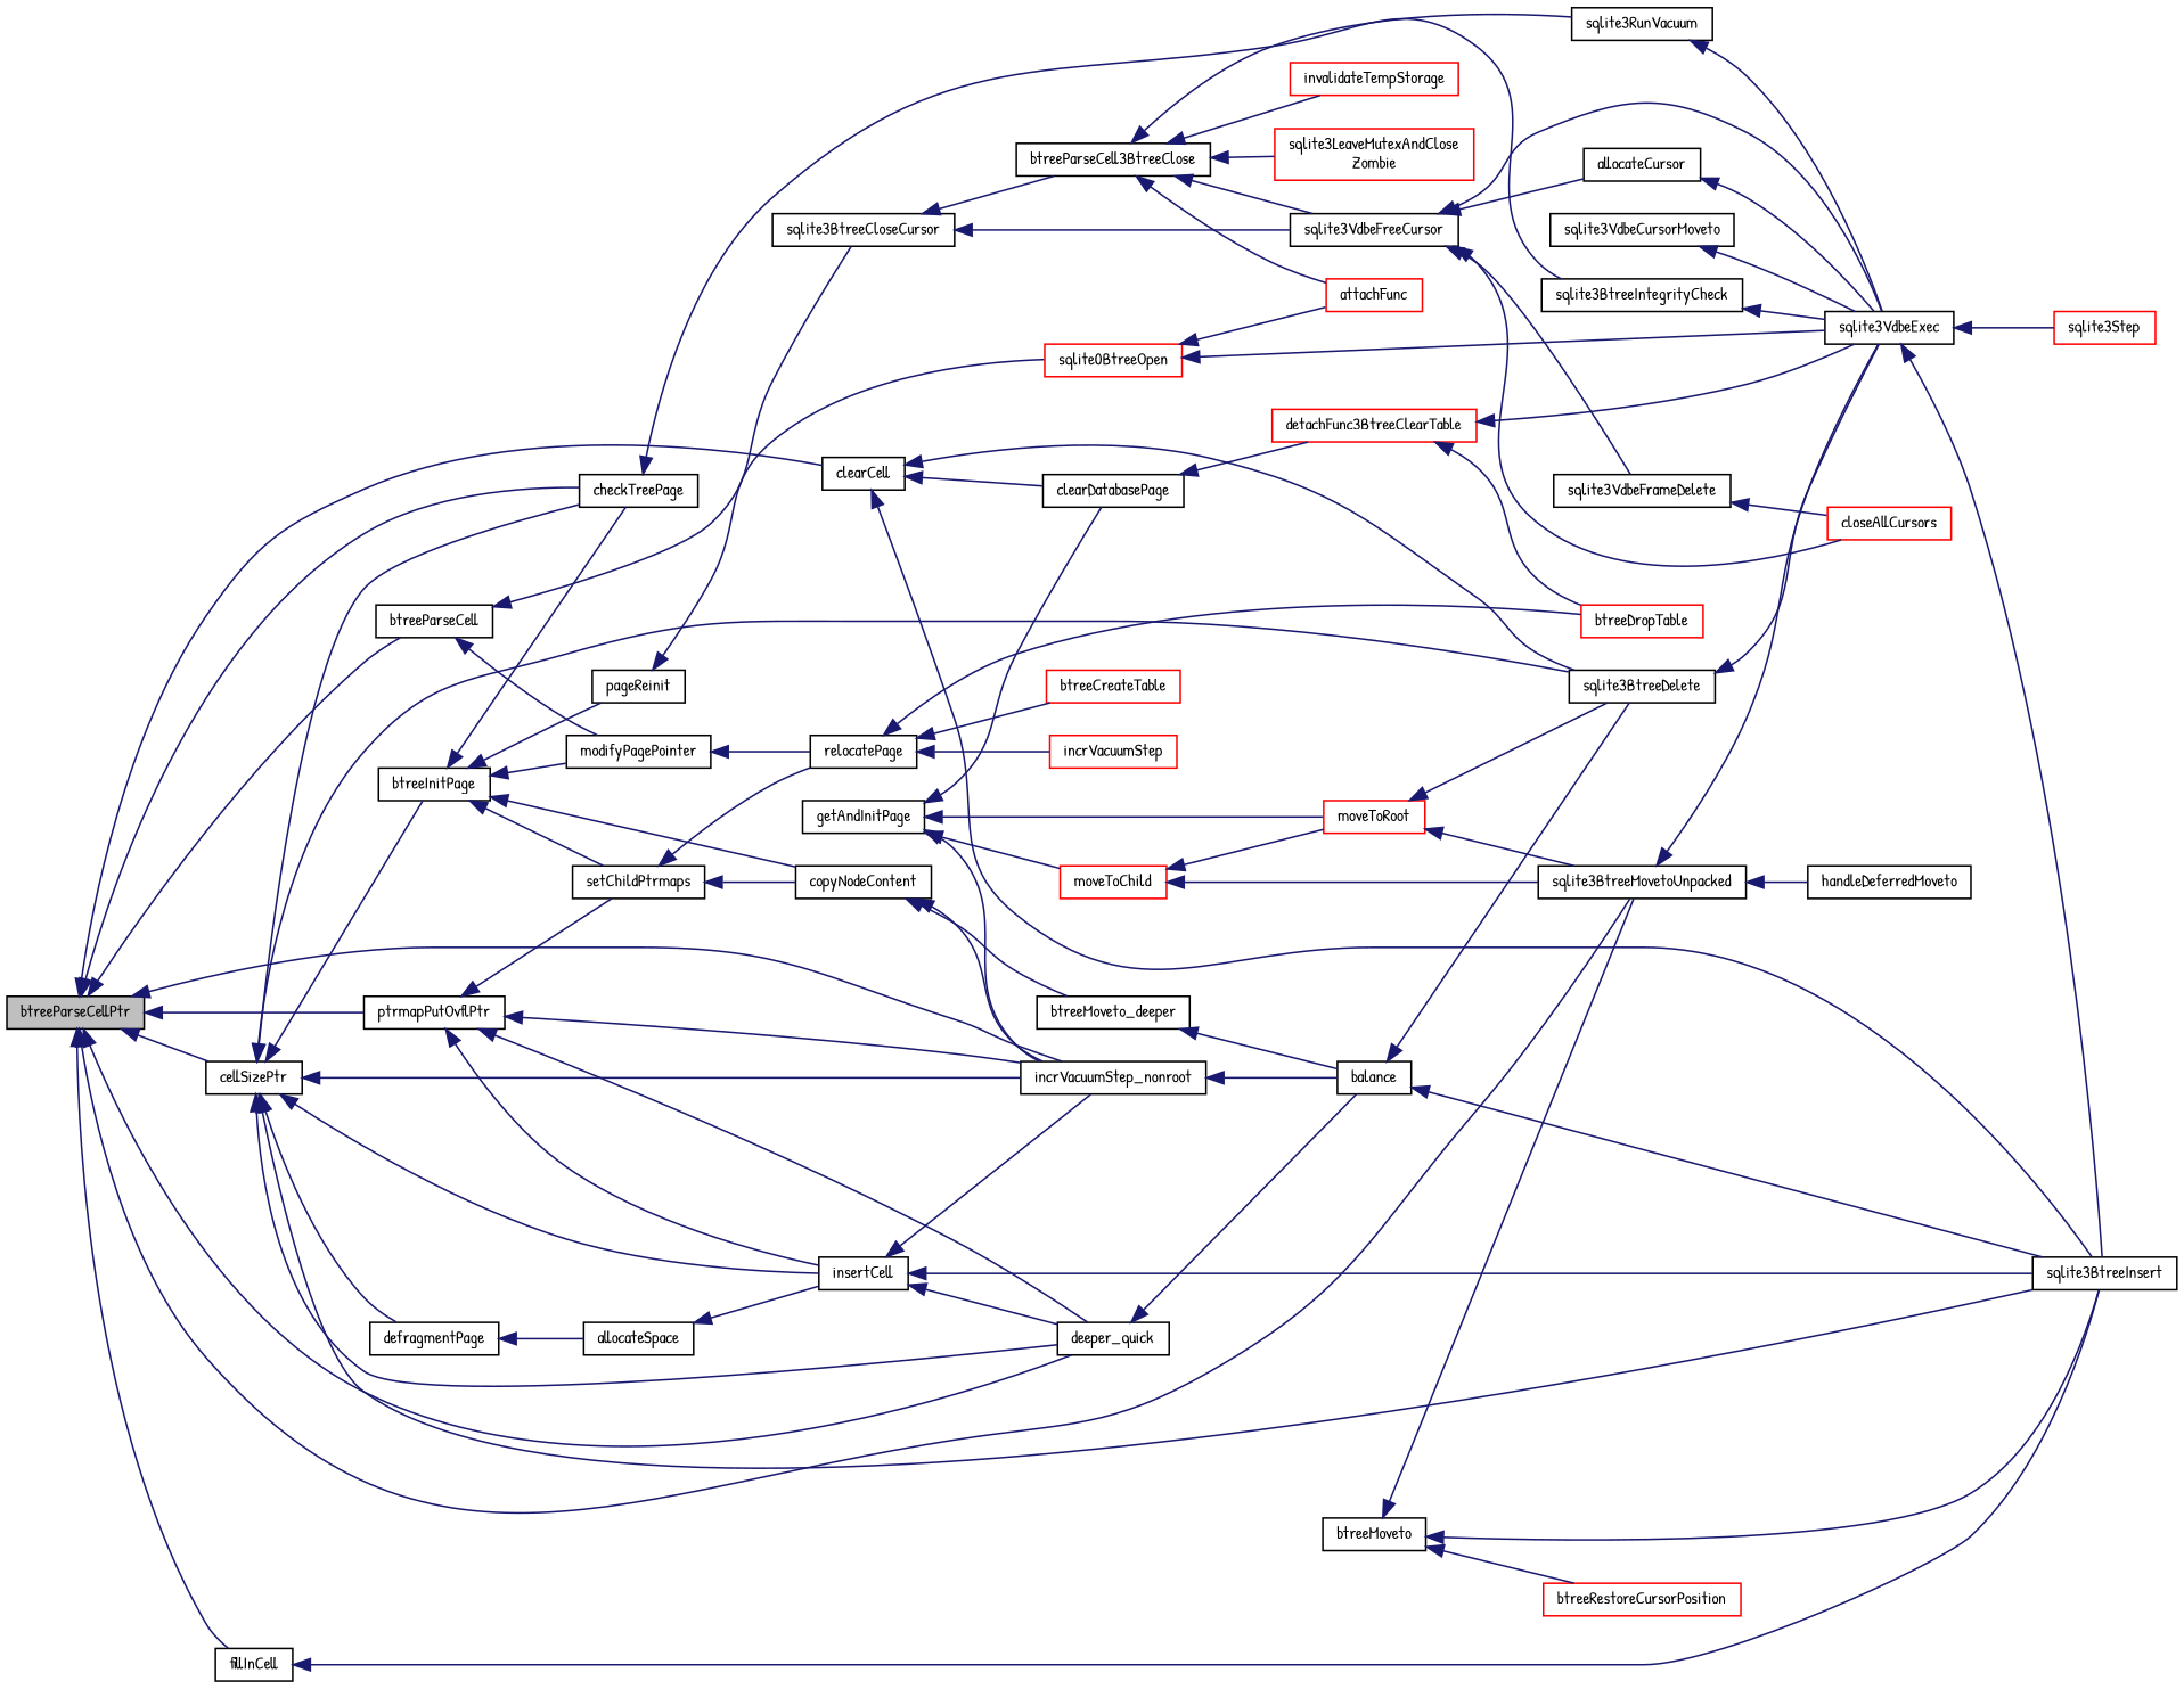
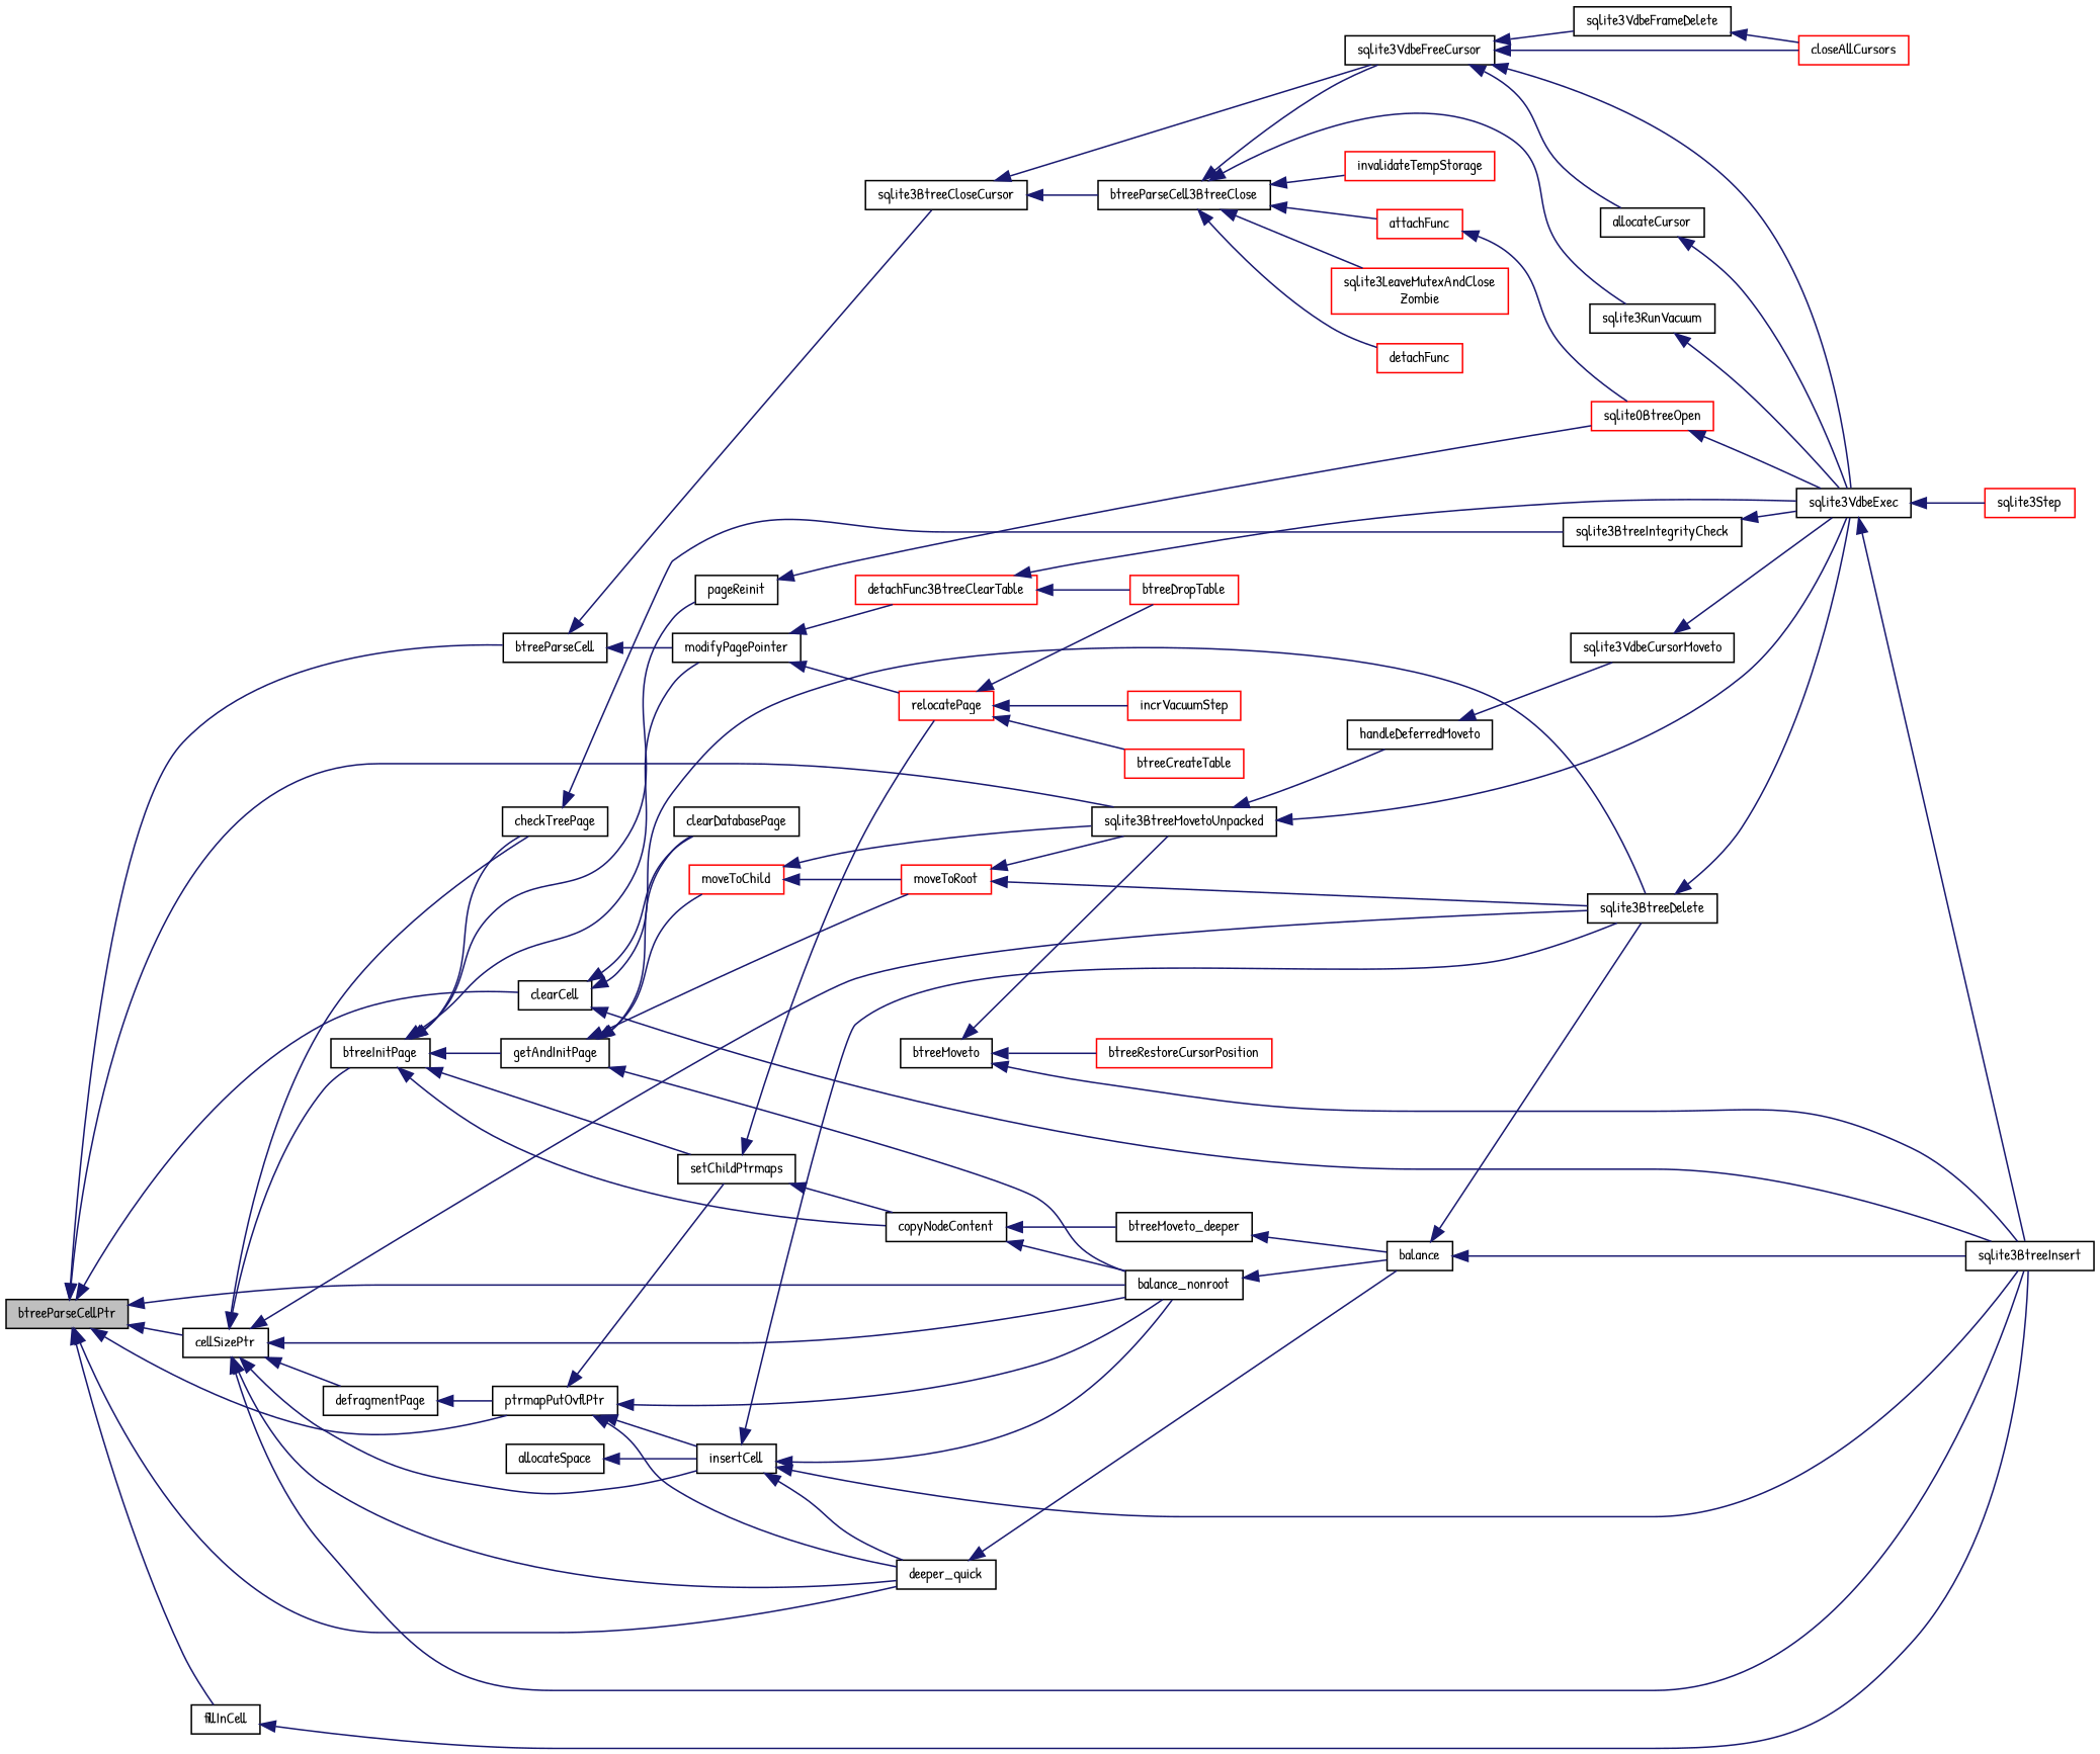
  digraph {
    fontname="Patrick Hand"
    rankdir=LR
    node [color=black fillcolor=white fontname="Patrick Hand" fontsize=10 shape=record style=filled]
    edge [color=midnightblue dir=back fontname="Patrick Hand" fontsize=10 labelfontname=FreeSans labelfontsize=10 style=solid]
    n1 [fillcolor=grey75 fontcolor=black height=0.2 label=btreeParseCellPtr width=0.4]
    n2 [height=0.2 label=btreeParseCell width=0.4]
    n3 [height=0.2 label=cellSizePtr width=0.4]
    n4 [height=0.2 label=deeper_quick width=0.4]
-   n5 [height=0.2 label=incrVacuumStep_nonroot width=0.4]
+   n5 [height=0.2 label=balance_nonroot width=0.4]
    n6 [height=0.2 label=sqlite3BtreeMovetoUnpacked width=0.4]
    n7 [height=0.2 label=checkTreePage width=0.4]
    n8 [height=0.2 label=ptrmapPutOvflPtr width=0.4]
    n9 [height=0.2 label=clearCell width=0.4]
    n10 [height=0.2 label=fillInCell width=0.4]
    n11 [height=0.2 label=modifyPagePointer width=0.4]
    n12 [height=0.2 label=sqlite3BtreeCloseCursor width=0.4]
    n13 [height=0.2 label=defragmentPage width=0.4]
    n14 [height=0.2 label=insertCell width=0.4]
    n15 [height=0.2 label=sqlite3BtreeInsert width=0.4]
    n16 [height=0.2 label=sqlite3BtreeDelete width=0.4]
    n17 [height=0.2 label=btreeInitPage width=0.4]
    n18 [height=0.2 label=balance width=0.4]
    n19 [height=0.2 label=sqlite3VdbeExec width=0.4]
    n20 [height=0.2 label=handleDeferredMoveto width=0.4]
-   n21 [height=0.2 label=relocatePage width=0.4]
+   n21 [color=red height=0.2 label=relocatePage width=0.4]
    n22 [height=0.2 label=sqlite3BtreeIntegrityCheck width=0.4]
    n23 [height=0.2 label=setChildPtrmaps width=0.4]
    n24 [height=0.2 label=clearDatabasePage width=0.4]
    n25 [height=0.2 label=btreeParseCell3BtreeClose width=0.4]
    n26 [height=0.2 label=sqlite3VdbeFreeCursor width=0.4]
    n27 [color=red height=0.2 label=attachFunc width=0.4]
+   n28 [color=red height=0.2 label=detachFunc width=0.4]
    n29 [color=red height=0.2 label=invalidateTempStorage width=0.4]
    n30 [height=0.2 label=sqlite3RunVacuum width=0.4]
    n31 [color=red height=0.2 label="sqlite3LeaveMutexAndClose\lZombie" width=0.4]
    n32 [height=0.2 label=sqlite3VdbeFrameDelete width=0.4]
    n33 [color=red height=0.2 label=closeAllCursors width=0.4]
    n34 [height=0.2 label=allocateCursor width=0.4]
    n35 [color=red height=0.2 label=sqlite3Step width=0.4]
    n36 [height=0.2 label=allocateSpace width=0.4]
    n37 [height=0.2 label=getAndInitPage width=0.4]
    n38 [height=0.2 label=pageReinit width=0.4]
    n39 [height=0.2 label=copyNodeContent width=0.4]
    n40 [color=red height=0.2 label=moveToChild width=0.4]
    n41 [color=red height=0.2 label=moveToRoot width=0.4]
    n42 [color=red height=0.2 label=sqlite0BtreeOpen width=0.4]
    n43 [height=0.2 label=btreeMoveto_deeper width=0.4]
    n44 [color=red height=0.2 label=detachFunc3BtreeClearTable width=0.4]
    n45 [height=0.2 label=btreeMoveto width=0.4]
    n46 [color=red height=0.2 label=btreeRestoreCursorPosition width=0.4]
    n47 [height=0.2 label=sqlite3VdbeCursorMoveto width=0.4]
    n48 [color=red height=0.2 label=btreeDropTable width=0.4]
    n49 [color=red height=0.2 label=incrVacuumStep width=0.4]
    n50 [color=red height=0.2 label=btreeCreateTable width=0.4]
    n1 -> n2
    n1 -> n3
    n1 -> n4
    n1 -> n5
    n1 -> n6
-   n1 -> n7
    n1 -> n8
    n1 -> n9
    n1 -> n10
    n2 -> n11
    n2 -> n12
    n3 -> n4
    n3 -> n5
    n3 -> n7
    n3 -> n13
    n3 -> n14
    n3 -> n15
    n3 -> n16
    n3 -> n17
    n4 -> n18
    n5 -> n18
    n6 -> n19
    n6 -> n20
    n7 -> n22
    n8 -> n4
    n8 -> n5
    n8 -> n14
    n8 -> n23
    n9 -> n15
    n9 -> n16
    n9 -> n24
    n10 -> n15
    n11 -> n21
    n12 -> n25
    n12 -> n26
-   n13 -> n36
+   n13 -> n8
    n14 -> n4
    n14 -> n5
    n14 -> n15
+   n14 -> n16
    n16 -> n19
    n17 -> n7
    n17 -> n11
    n17 -> n23
+   n17 -> n37
    n17 -> n38
    n17 -> n39
    n18 -> n15
    n18 -> n16
    n19 -> n15
    n19 -> n35
+   n20 -> n47
    n21 -> n48
    n21 -> n49
    n21 -> n50
    n22 -> n19
    n23 -> n21
    n23 -> n39
-   n24 -> n44
+   n11 -> n44
    n25 -> n26
    n25 -> n27
+   n25 -> n28
    n25 -> n29
    n25 -> n30
    n25 -> n31
    n26 -> n19
    n26 -> n32
    n26 -> n33
    n26 -> n34
    n30 -> n19
    n32 -> n33
    n34 -> n19
    n36 -> n14
    n37 -> n5
    n37 -> n24
    n37 -> n40
    n37 -> n41
    n38 -> n42
    n39 -> n5
    n39 -> n43
    n40 -> n6
    n40 -> n41
    n41 -> n6
    n41 -> n16
    n42 -> n19
-   n42 -> n27
+   n27 -> n42
    n43 -> n18
    n44 -> n19
    n44 -> n48
    n45 -> n6
    n45 -> n15
    n45 -> n46
    n47 -> n19
  }
